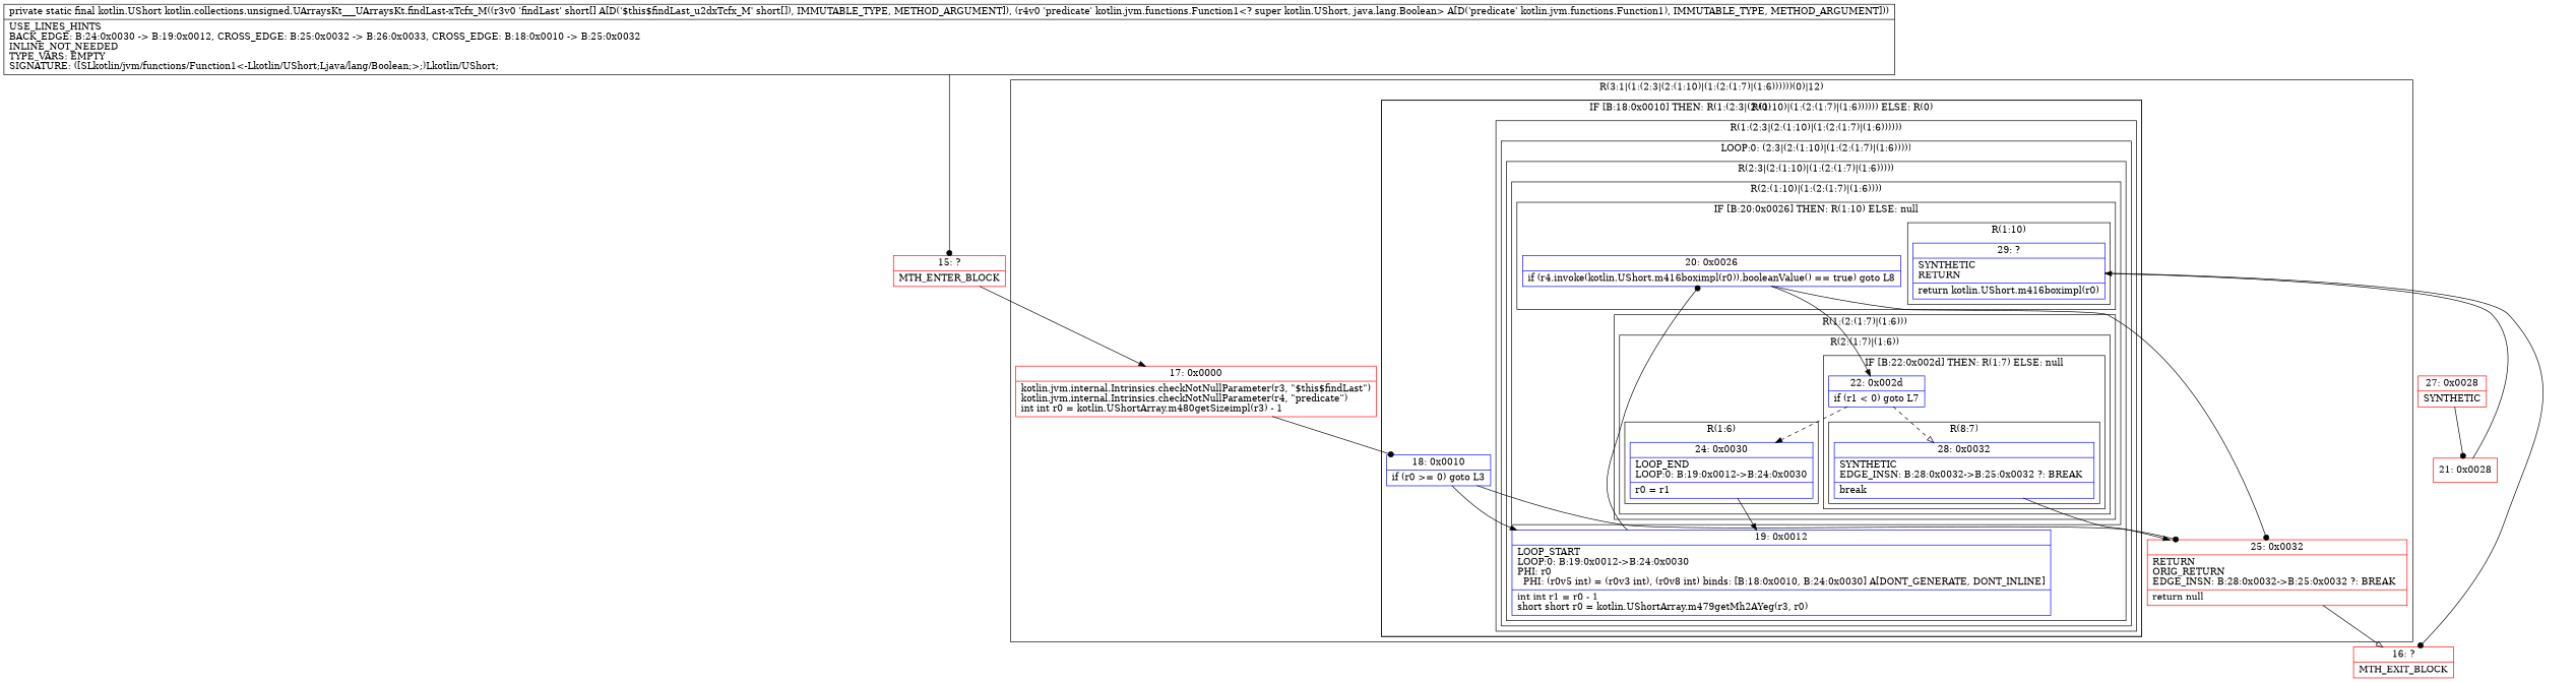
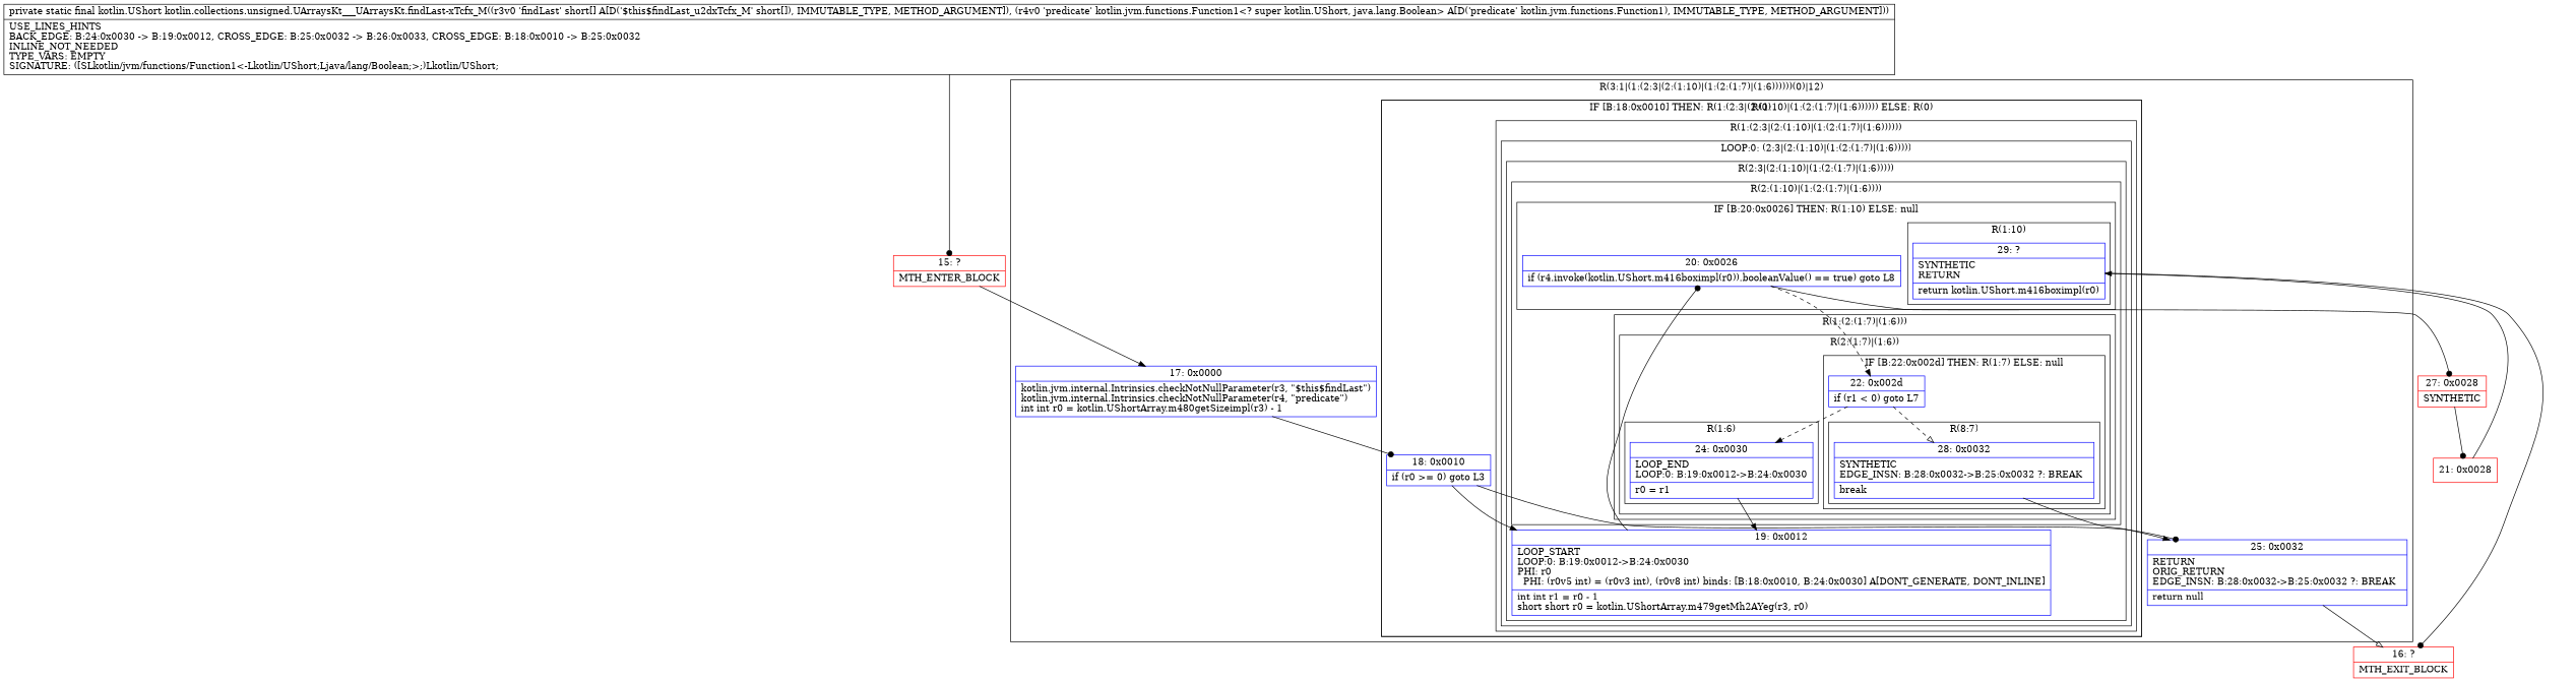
  digraph {
    node [color=blue shape=record]
    edge [arrowhead=dot]
    n1 [label="{29\:\ ?|SYNTHETIC\lRETURN\l|return kotlin.UShort.m416boximpl(r0)\l}"]
    n2 [label="{20\:\ 0x0026|if (r4.invoke(kotlin.UShort.m416boximpl(r0)).booleanValue() == true) goto L8\l}"]
    n3 [label="{28\:\ 0x0032|SYNTHETIC\lEDGE_INSN: B:28:0x0032\-\>B:25:0x0032 ?: BREAK  \l|break\l}"]
    n4 [label="{22\:\ 0x002d|if (r1 \< 0) goto L7\l}"]
    n5 [label="{24\:\ 0x0030|LOOP_END\lLOOP:0: B:19:0x0012\-\>B:24:0x0030\l|r0 = r1\l}"]
    n6 [label="{19\:\ 0x0012|LOOP_START\lLOOP:0: B:19:0x0012\-\>B:24:0x0030\lPHI: r0 \l  PHI: (r0v5 int) = (r0v3 int), (r0v8 int) binds: [B:18:0x0010, B:24:0x0030] A[DONT_GENERATE, DONT_INLINE]\l|int int r1 = r0 \- 1\lshort short r0 = kotlin.UShortArray.m479getMh2AYeg(r3, r0)\l}"]
    n7 [label="{18\:\ 0x0010|if (r0 \>= 0) goto L3\l}"]
-   n8 [color=red label="{17\:\ 0x0000|kotlin.jvm.internal.Intrinsics.checkNotNullParameter(r3, \"$this$findLast\")\lkotlin.jvm.internal.Intrinsics.checkNotNullParameter(r4, \"predicate\")\lint int r0 = kotlin.UShortArray.m480getSizeimpl(r3) \- 1\l}"]
-   n9 [color=red label="{25\:\ 0x0032|RETURN\lORIG_RETURN\lEDGE_INSN: B:28:0x0032\-\>B:25:0x0032 ?: BREAK  \l|return null\l}"]
+   n8 [label="{17\:\ 0x0000|kotlin.jvm.internal.Intrinsics.checkNotNullParameter(r3, \"$this$findLast\")\lkotlin.jvm.internal.Intrinsics.checkNotNullParameter(r4, \"predicate\")\lint int r0 = kotlin.UShortArray.m480getSizeimpl(r3) \- 1\l}"]
+   n9 [label="{25\:\ 0x0032|RETURN\lORIG_RETURN\lEDGE_INSN: B:28:0x0032\-\>B:25:0x0032 ?: BREAK  \l|return null\l}"]
    n10 [color=red label="{16\:\ ?|MTH_EXIT_BLOCK\l}"]
    n11 [color=red label="{27\:\ 0x0028|SYNTHETIC\l}"]
    n12 [color=red label="{21\:\ 0x0028}"]
    n13 [color=red label="{15\:\ ?|MTH_ENTER_BLOCK\l}"]
    n14 [label="{private static final kotlin.UShort kotlin.collections.unsigned.UArraysKt___UArraysKt.findLast\-xTcfx_M((r3v0 'findLast' short[] A[D('$this$findLast_u2dxTcfx_M' short[]), IMMUTABLE_TYPE, METHOD_ARGUMENT]), (r4v0 'predicate' kotlin.jvm.functions.Function1\<? super kotlin.UShort, java.lang.Boolean\> A[D('predicate' kotlin.jvm.functions.Function1), IMMUTABLE_TYPE, METHOD_ARGUMENT]))  | USE_LINES_HINTS\lBACK_EDGE: B:24:0x0030 \-\> B:19:0x0012, CROSS_EDGE: B:25:0x0032 \-\> B:26:0x0033, CROSS_EDGE: B:18:0x0010 \-\> B:25:0x0032\lINLINE_NOT_NEEDED\lTYPE_VARS: EMPTY\lSIGNATURE: ([SLkotlin\/jvm\/functions\/Function1\<\-Lkotlin\/UShort;Ljava\/lang\/Boolean;\>;)Lkotlin\/UShort;\l}" color=""]
    subgraph cluster_1 {
      label="R(3:1|(1:(2:3|(2:(1:10)|(1:(2:(1:7)|(1:6))))))(0)|12)"
      n8
      n9
      subgraph cluster_2 {
        label="IF [B:18:0x0010] THEN: R(1:(2:3|(2:(1:10)|(1:(2:(1:7)|(1:6)))))) ELSE: R(0)"
        n7
        subgraph cluster_3 {
          label="R(1:(2:3|(2:(1:10)|(1:(2:(1:7)|(1:6))))))"
          subgraph cluster_4 {
            label="LOOP:0: (2:3|(2:(1:10)|(1:(2:(1:7)|(1:6)))))"
            subgraph cluster_5 {
              label="R(2:3|(2:(1:10)|(1:(2:(1:7)|(1:6)))))"
              n6
              subgraph cluster_6 {
                label="R(2:(1:10)|(1:(2:(1:7)|(1:6))))"
                subgraph cluster_7 {
                  label="IF [B:20:0x0026] THEN: R(1:10) ELSE: null"
                  n2
                  subgraph cluster_8 {
                    label="R(1:10)"
                    n1
                  }
                }
                subgraph cluster_9 {
                  label="R(1:(2:(1:7)|(1:6)))"
                  subgraph cluster_10 {
                    label="R(2:(1:7)|(1:6))"
                    subgraph cluster_11 {
                      label="IF [B:22:0x002d] THEN: R(1:7) ELSE: null"
                      n4
                      subgraph cluster_12 {
                        label="R(8:7)"
                        n3
                      }
                    }
                    subgraph cluster_13 {
                      label="R(1:6)"
                      n5
                    }
                  }
                }
              }
            }
          }
        }
        subgraph cluster_14 {
          label="R(0)"
        }
      }
    }
    n1 -> n10
-   n2 -> n4 [arrowhead=normal style=solid]
-   n2 -> n9
+   n2 -> n4 [arrowhead=normal style=dashed]
+   n2 -> n11
    n3 -> n9 [arrowhead=normal]
    n4 -> n3 [arrowhead=onormal style=dashed]
    n4 -> n5 [arrowhead=normal style=dashed]
    n5 -> n6 [arrowhead=normal]
    n6 -> n2
    n7 -> n6 [arrowhead=normal]
    n7 -> n9 [style=solid]
    n8 -> n7
    n9 -> n10 [arrowhead=onormal]
    n11 -> n12
    n12 -> n1 [arrowhead=normal]
    n13 -> n8 [arrowhead=normal]
    n14 -> n13
  }
